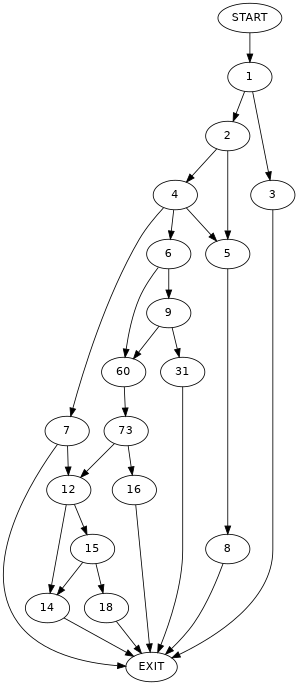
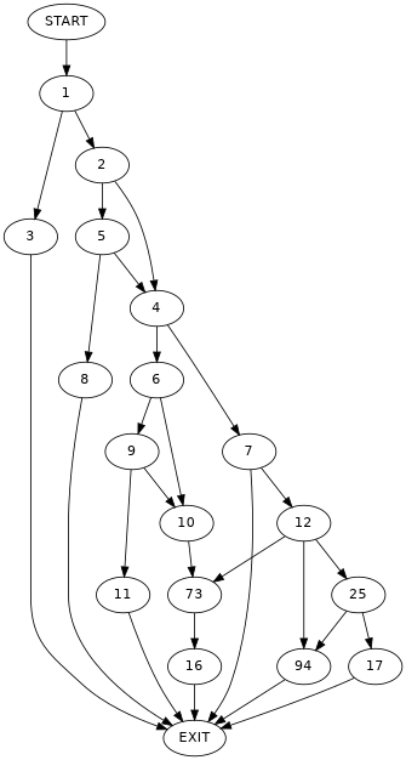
  digraph {
    fontname="DejaVu Sans"
    node [fontname="DejaVu Sans"]
    edge [fontname="DejaVu Sans"]
    n1 [label=START]
    1
    2
    3
    n5 [label=EXIT]
    4
    5
    6
    7
    8
    9
-   10 [label=60]
+   10
    12
-   11 [label=31]
+   11
    n15 [label=73]
-   14
-   15
+   14 [label=94]
+   15 [label=25]
    16
-   17 [label=18]
+   17
    n1 -> 1
    1 -> 2
    1 -> 3
    2 -> 4
    2 -> 5
    3 -> n5
    4 -> 6
    4 -> 7
-   4 -> 5
+   5 -> 4
    5 -> 8
    6 -> 9
    6 -> 10
    7 -> n5
    7 -> 12
    8 -> n5
    9 -> 10
    9 -> 11
    10 -> n15
    12 -> 14
    12 -> 15
    11 -> n5
-   n15 -> 12
+   12 -> n15
    n15 -> 16
    14 -> n5
    15 -> 14
    15 -> 17
    16 -> n5
    17 -> n5
  }
